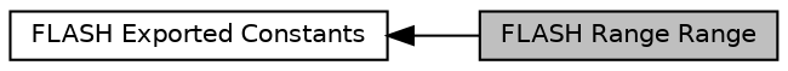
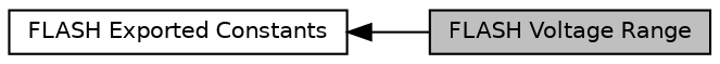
  digraph {
    rankdir=LR
    node [color=black fontname=Helvetica fontsize=10 shape=record style=filled]
    n1 [fillcolor=white height=0.2 label="FLASH Exported Constants" width=0.4]
-   n2 [fillcolor=grey75 fontcolor=black height=0.2 label="FLASH Range Range" width=0.4]
+   n2 [fillcolor=grey75 fontcolor=black height=0.2 label="FLASH Voltage Range" width=0.4]
    n1 -> n2 [dir=back fontname=Helvetica fontsize=10 labelfontname=Helvetica labelfontsize=10 shape=plaintext style=solid]
  }
